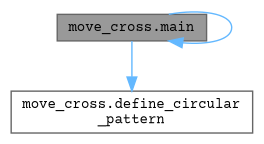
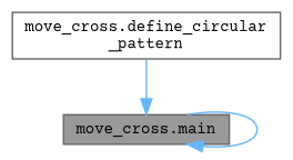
  digraph {
    rankdir=TB
    fontname="Courier Prime"
    node [fontname="Courier Prime" fontsize=10 shape=box style=filled]
    edge [color=steelblue1 fontname="Courier Prime" fontsize=10 labelfontname=Helvetica labelfontsize=10 style=solid]
    n1 [color=gray40 fillcolor=grey60 fontcolor=black height=0.2 label="move_cross.main" width=0.4]
    n2 [color=grey40 fillcolor=white height=0.2 label="move_cross.define_circular\l_pattern" width=0.4]
    n1 -> n1
-   n1 -> n2
+   n2 -> n1
  }
